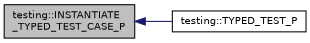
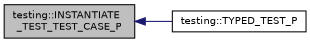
  digraph {
    rankdir=LR
    node [color=black fontname=Helvetica fontsize=10 shape=record style=filled]
-   n1 [fillcolor=grey75 fontcolor=black height=0.2 label="testing::INSTANTIATE\l_TYPED_TEST_CASE_P" width=0.4]
+   n1 [fillcolor=grey75 fontcolor=black height=0.2 label="testing::INSTANTIATE\l_TEST_TEST_CASE_P" width=0.4]
    n2 [fillcolor=white height=0.2 label="testing::TYPED_TEST_P" width=0.4]
    n1 -> n2 [color=midnightblue dir=back fontname=Helvetica fontsize=10 labelfontname=Helvetica labelfontsize=10 style=solid]
  }
